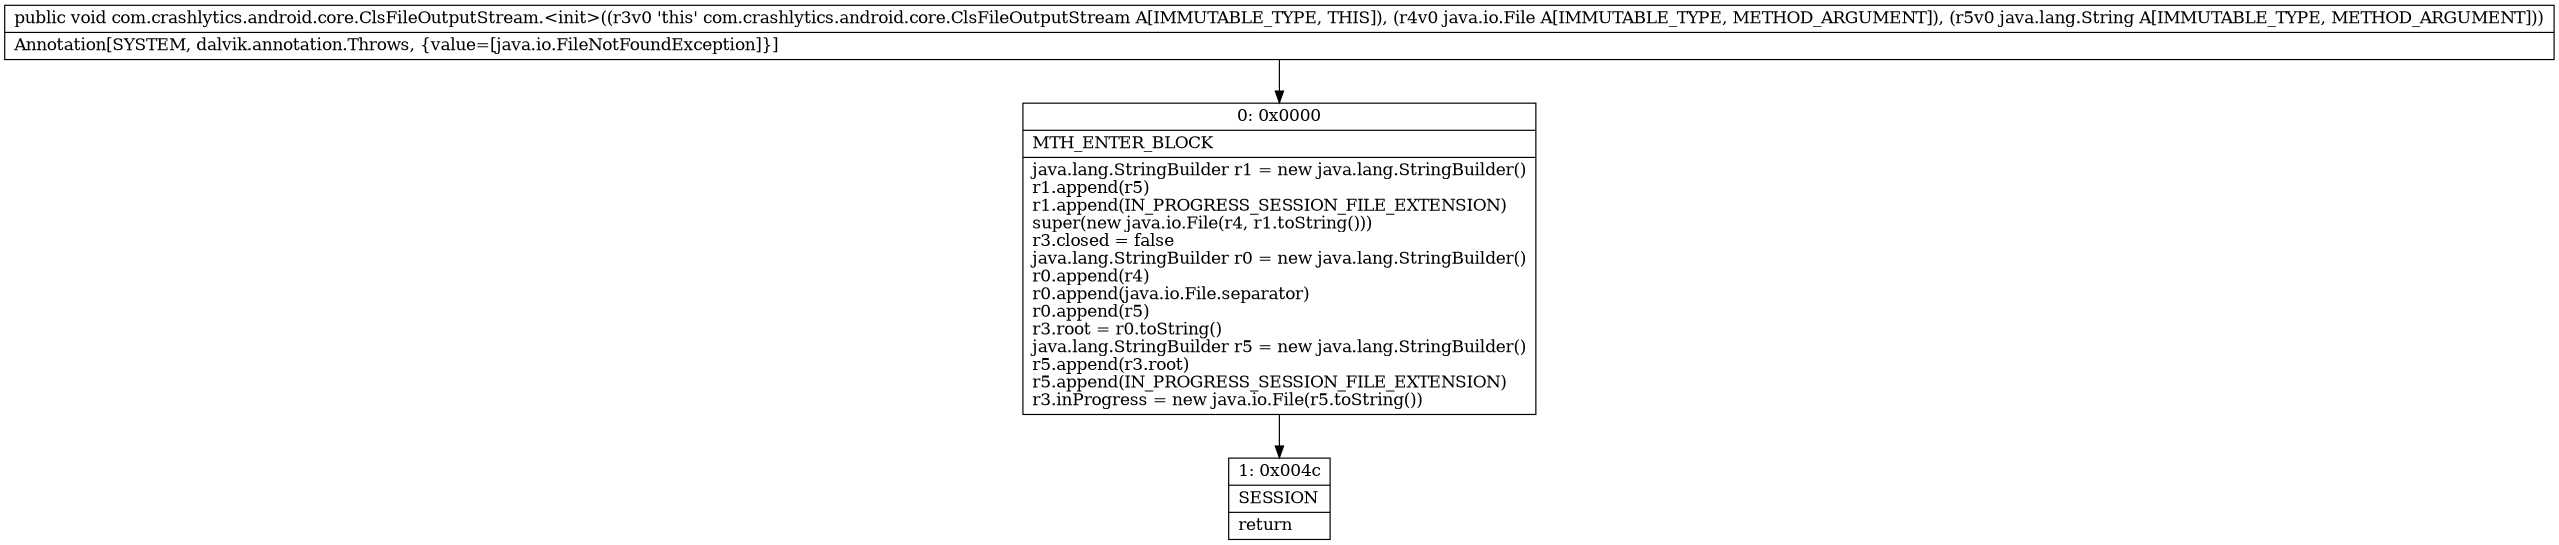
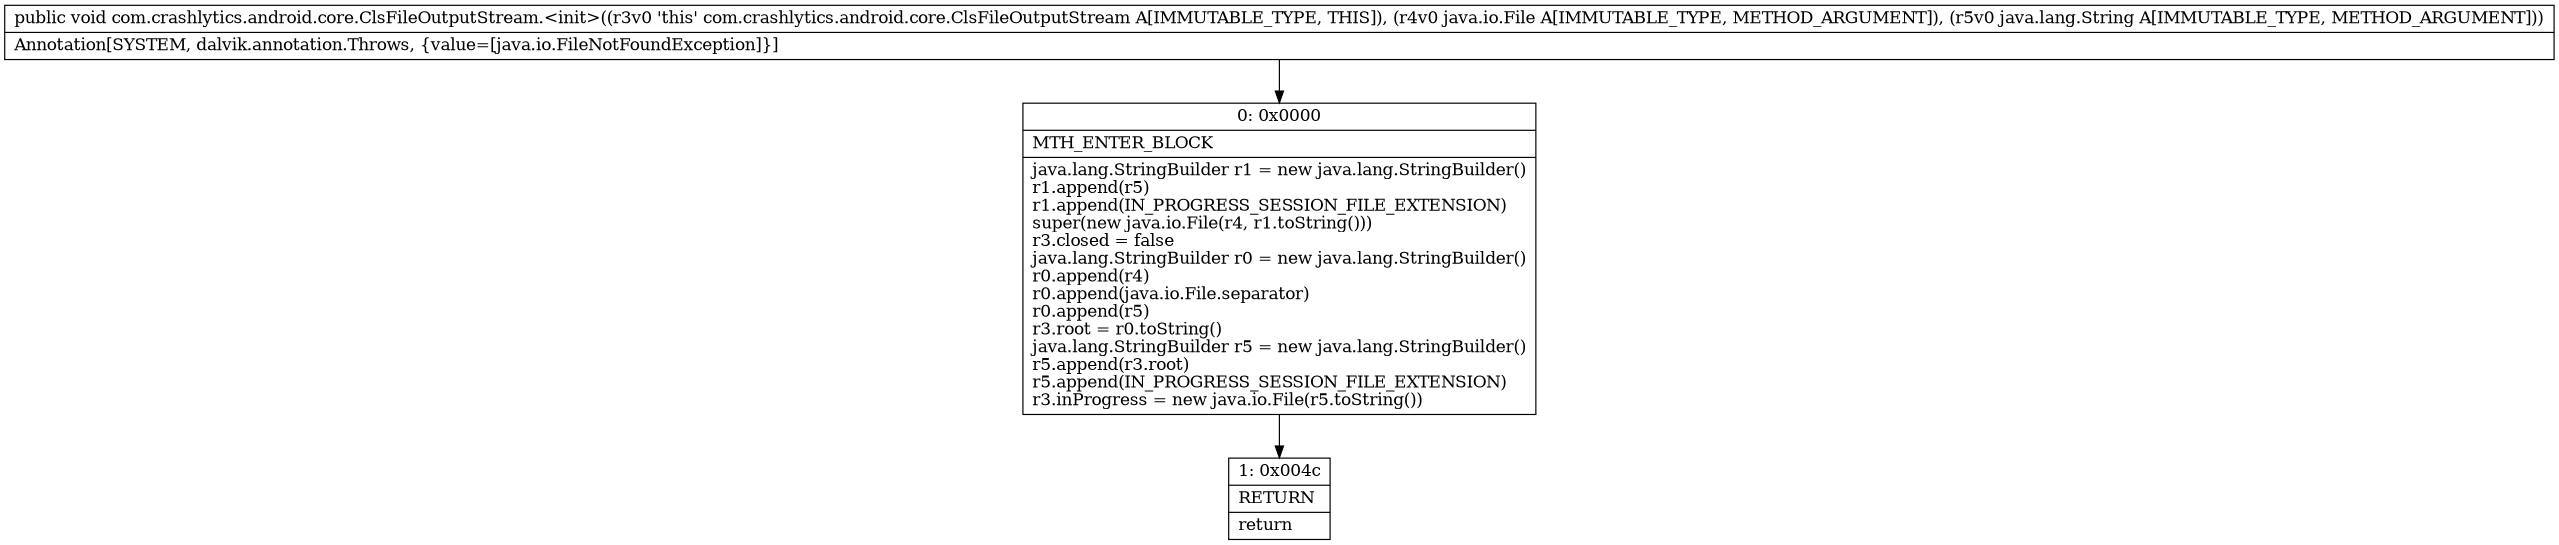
  digraph {
    node [shape=record]
    n1 [label="{0\:\ 0x0000|MTH_ENTER_BLOCK\l|java.lang.StringBuilder r1 = new java.lang.StringBuilder()\lr1.append(r5)\lr1.append(IN_PROGRESS_SESSION_FILE_EXTENSION)\lsuper(new java.io.File(r4, r1.toString()))\lr3.closed = false\ljava.lang.StringBuilder r0 = new java.lang.StringBuilder()\lr0.append(r4)\lr0.append(java.io.File.separator)\lr0.append(r5)\lr3.root = r0.toString()\ljava.lang.StringBuilder r5 = new java.lang.StringBuilder()\lr5.append(r3.root)\lr5.append(IN_PROGRESS_SESSION_FILE_EXTENSION)\lr3.inProgress = new java.io.File(r5.toString())\l}"]
-   n2 [label="{1\:\ 0x004c|SESSION\l|return\l}"]
+   n2 [label="{1\:\ 0x004c|RETURN\l|return\l}"]
    n3 [label="{public void com.crashlytics.android.core.ClsFileOutputStream.\<init\>((r3v0 'this' com.crashlytics.android.core.ClsFileOutputStream A[IMMUTABLE_TYPE, THIS]), (r4v0 java.io.File A[IMMUTABLE_TYPE, METHOD_ARGUMENT]), (r5v0 java.lang.String A[IMMUTABLE_TYPE, METHOD_ARGUMENT]))  | Annotation[SYSTEM, dalvik.annotation.Throws, \{value=[java.io.FileNotFoundException]\}]\l}"]
    n1 -> n2
    n3 -> n1
  }
